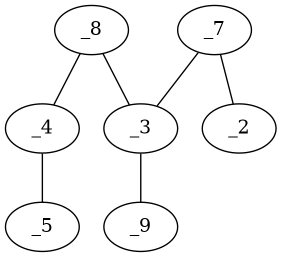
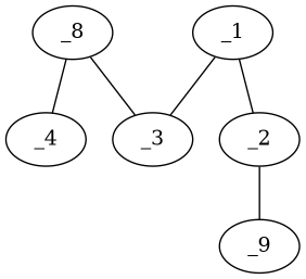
  graph {
    n1 [label=_8 x=2.04704 y=3.1959]
    _3 [x=1.28007 y=2.58137]
    _4 [x=0.328967 y=1.27507]
-   _5 [x=2.26021 y=2.25972]
-   _1 [x=2.00353 y=0.375201 label=_7]
+   _1 [x=2.00353 y=0.375201]
    _2 [x=0.75 y=0.71]
    n7 [label=_9 x=0.0158013 y=1.34723]
    n1 -- _3
    n1 -- _4
-   _4 -- _5
    _1 -- _3
    _1 -- _2
-   _3 -- n7
+   _2 -- n7
  }
